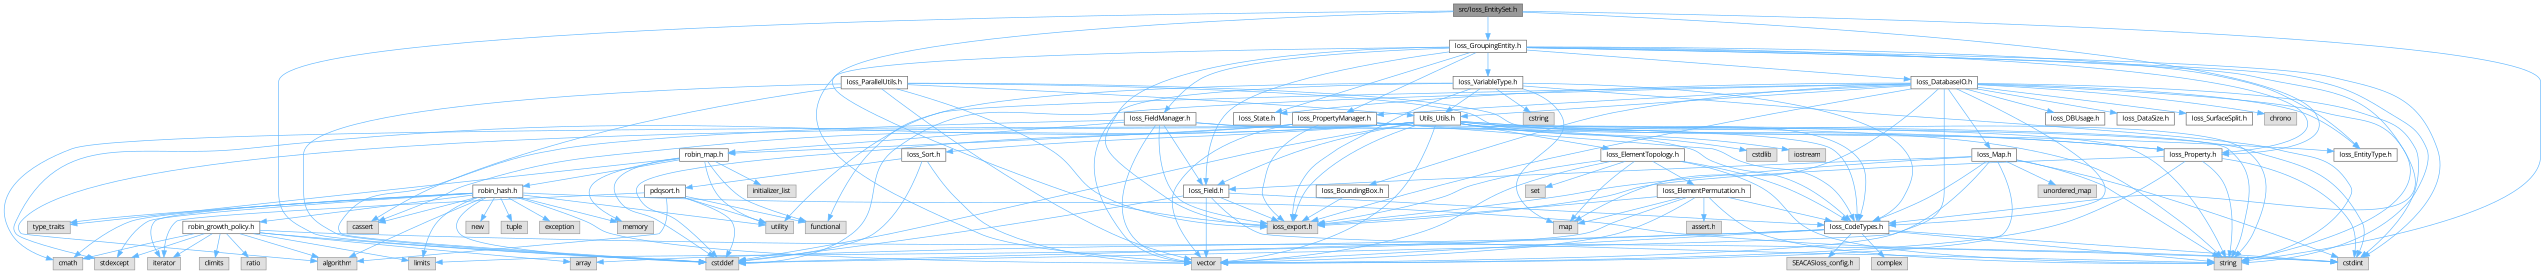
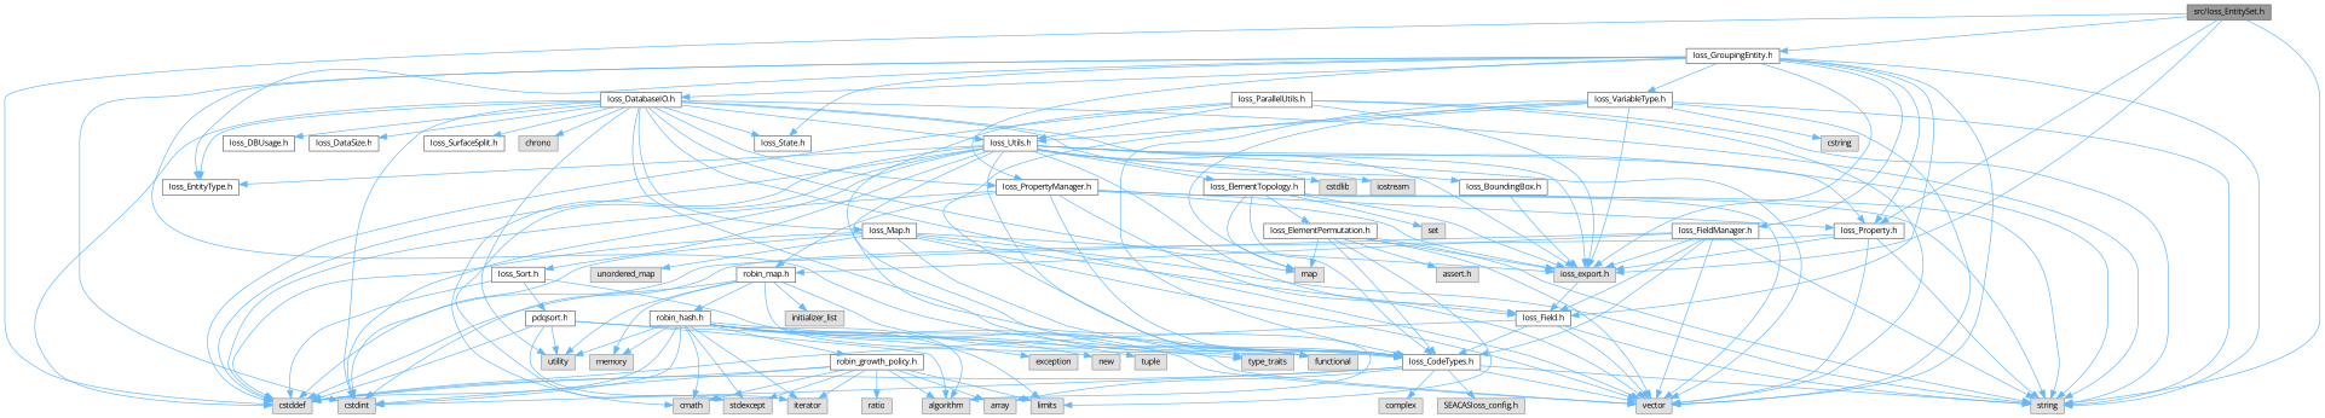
  digraph {
    fontname="Open Sans"
    node [color=grey60 fillcolor="#E0E0E0" fontname="Open Sans" fontsize=10 shape=box style=filled]
    edge [color=steelblue1 fontname="Open Sans" fontsize=10 labelfontname=Helvetica labelfontsize=10 style=solid]
    n1 [color=gray40 fillcolor=grey60 fontcolor=black height=0.2 label="src/Ioss_EntitySet.h" width=0.4]
    n2 [height=0.2 label="ioss_export.h" width=0.4]
    n3 [color=grey40 fillcolor=white height=0.2 label="Ioss_GroupingEntity.h" width=0.4]
    n4 [height=0.2 label=cstddef width=0.4]
    n5 [height=0.2 label=string width=0.4]
    n6 [color=grey40 fillcolor=white height=0.2 label="Ioss_Property.h" width=0.4]
    n7 [color=grey40 fillcolor=white height=0.2 label="Ioss_CodeTypes.h" width=0.4]
    n8 [height=0.2 label=cstdint width=0.4]
    n9 [height=0.2 label=vector width=0.4]
    n10 [color=grey40 fillcolor=white height=0.2 label="Ioss_DatabaseIO.h" width=0.4]
    n11 [color=grey40 fillcolor=white height=0.2 label="Ioss_EntityType.h" width=0.4]
    n12 [color=grey40 fillcolor=white height=0.2 label="Ioss_Field.h" width=0.4]
    n13 [color=grey40 fillcolor=white height=0.2 label="Ioss_PropertyManager.h" width=0.4]
    n14 [color=grey40 fillcolor=white height=0.2 label="Ioss_State.h" width=0.4]
    n15 [color=grey40 fillcolor=white height=0.2 label="Ioss_FieldManager.h" width=0.4]
    n16 [color=grey40 fillcolor=white height=0.2 label="Ioss_VariableType.h" width=0.4]
    n17 [height=0.2 label=array width=0.4]
    n18 [height=0.2 label="SEACASIoss_config.h" width=0.4]
    n19 [height=0.2 label=complex width=0.4]
    n20 [color=grey40 fillcolor=white height=0.2 label="Ioss_BoundingBox.h" width=0.4]
    n21 [color=grey40 fillcolor=white height=0.2 label="Ioss_DBUsage.h" width=0.4]
    n22 [color=grey40 fillcolor=white height=0.2 label="Ioss_DataSize.h" width=0.4]
    n23 [color=grey40 fillcolor=white height=0.2 label="Ioss_Map.h" width=0.4]
    n24 [height=0.2 label=map width=0.4]
    n25 [height=0.2 label=utility width=0.4]
    n26 [color=grey40 fillcolor=white height=0.2 label="Ioss_SurfaceSplit.h" width=0.4]
    n27 [height=0.2 label=chrono width=0.4]
-   n28 [color=grey40 fillcolor=white height=0.2 label="Utils_Utils.h" width=0.4]
+   n28 [color=grey40 fillcolor=white height=0.2 label="Ioss_Utils.h" width=0.4]
    n29 [color=grey40 fillcolor=white height=0.2 label="robin_map.h" width=0.4]
    n30 [height=0.2 label=functional width=0.4]
    n31 [height=0.2 label=cstring width=0.4]
    n32 [height=0.2 label=unordered_map width=0.4]
    n33 [color=grey40 fillcolor=white height=0.2 label="Ioss_ParallelUtils.h" width=0.4]
-   n34 [height=0.2 label=cassert width=0.4]
    n35 [color=grey40 fillcolor=white height=0.2 label="Ioss_ElementTopology.h" width=0.4]
    n36 [color=grey40 fillcolor=white height=0.2 label="Ioss_Sort.h" width=0.4]
    n37 [height=0.2 label=algorithm width=0.4]
    n38 [height=0.2 label=cmath width=0.4]
    n39 [height=0.2 label=cstdlib width=0.4]
    n40 [height=0.2 label=iostream width=0.4]
    n41 [height=0.2 label=stdexcept width=0.4]
    n42 [color=grey40 fillcolor=white height=0.2 label="Ioss_ElementPermutation.h" width=0.4]
    n43 [height=0.2 label=set width=0.4]
    n44 [color=grey40 fillcolor=white height=0.2 label="pdqsort.h" width=0.4]
    n45 [height=0.2 label="assert.h" width=0.4]
    n46 [height=0.2 label=limits width=0.4]
    n47 [height=0.2 label=iterator width=0.4]
    n48 [height=0.2 label=initializer_list width=0.4]
    n49 [height=0.2 label=memory width=0.4]
    n50 [height=0.2 label=type_traits width=0.4]
    n51 [color=grey40 fillcolor=white height=0.2 label="robin_hash.h" width=0.4]
    n52 [height=0.2 label=exception width=0.4]
    n53 [height=0.2 label=new width=0.4]
    n54 [height=0.2 label=tuple width=0.4]
    n55 [color=grey40 fillcolor=white height=0.2 label="robin_growth_policy.h" width=0.4]
-   n56 [height=0.2 label=climits width=0.4]
    n57 [height=0.2 label=ratio width=0.4]
    n1 -> n2
    n1 -> n3
    n1 -> n4
    n1 -> n5
    n1 -> n6
    n3 -> n2
    n3 -> n5
    n3 -> n6
    n3 -> n7
    n3 -> n8
    n3 -> n9
    n3 -> n10
    n3 -> n11
    n3 -> n12
    n3 -> n13
    n3 -> n14
    n3 -> n15
    n3 -> n16
    n6 -> n2
    n6 -> n5
    n6 -> n8
    n6 -> n9
    n7 -> n4
    n7 -> n5
    n7 -> n8
    n7 -> n9
    n7 -> n17
    n7 -> n18
    n7 -> n19
    n10 -> n2
    n10 -> n4
    n10 -> n5
    n10 -> n7
    n10 -> n8
    n10 -> n9
    n10 -> n11
    n10 -> n13
    n10 -> n14
    n10 -> n20
    n10 -> n21
    n10 -> n22
    n10 -> n23
    n10 -> n24
    n10 -> n25
    n10 -> n26
    n10 -> n27
    n10 -> n28
-   n12 -> n2
+   n2 -> n12
    n12 -> n4
    n12 -> n5
    n12 -> n7
    n12 -> n9
    n13 -> n2
    n13 -> n4
    n13 -> n5
    n13 -> n6
    n13 -> n7
    n13 -> n9
    n13 -> n29
    n15 -> n2
    n15 -> n4
    n15 -> n5
    n15 -> n7
    n15 -> n9
    n15 -> n12
    n15 -> n29
    n16 -> n2
    n16 -> n5
    n16 -> n7
    n16 -> n9
    n16 -> n24
    n16 -> n28
    n16 -> n30
    n16 -> n31
    n20 -> n2
    n23 -> n2
    n23 -> n4
    n23 -> n5
    n23 -> n7
    n23 -> n8
    n23 -> n9
    n23 -> n12
    n23 -> n32
    n28 -> n2
    n28 -> n4
    n28 -> n5
    n28 -> n6
    n28 -> n7
    n28 -> n8
    n28 -> n9
    n28 -> n11
    n28 -> n12
-   n28 -> n34
    n28 -> n35
    n28 -> n36
    n28 -> n37
    n28 -> n38
    n28 -> n39
    n28 -> n40
    n28 -> n41
    n29 -> n4
    n29 -> n25
    n29 -> n30
    n29 -> n48
    n29 -> n49
    n29 -> n50
    n29 -> n51
    n33 -> n2
    n33 -> n4
    n33 -> n5
    n33 -> n7
    n33 -> n9
    n33 -> n28
-   n33 -> n34
    n35 -> n2
    n35 -> n5
    n35 -> n7
    n35 -> n9
    n35 -> n24
    n35 -> n42
    n35 -> n43
    n36 -> n4
    n36 -> n9
    n36 -> n44
    n42 -> n2
    n42 -> n5
    n42 -> n7
    n42 -> n9
    n42 -> n24
    n42 -> n45
    n42 -> n46
    n44 -> n4
    n44 -> n25
    n44 -> n30
    n44 -> n37
    n44 -> n47
    n51 -> n4
    n51 -> n8
    n51 -> n9
    n51 -> n25
-   n51 -> n34
    n51 -> n37
    n51 -> n38
    n51 -> n41
    n51 -> n46
    n51 -> n47
    n51 -> n49
    n51 -> n50
    n51 -> n52
    n51 -> n53
    n51 -> n54
    n51 -> n55
    n55 -> n4
    n55 -> n8
    n55 -> n17
    n55 -> n37
    n55 -> n38
    n55 -> n41
    n55 -> n46
    n55 -> n47
-   n55 -> n56
    n55 -> n57
  }
